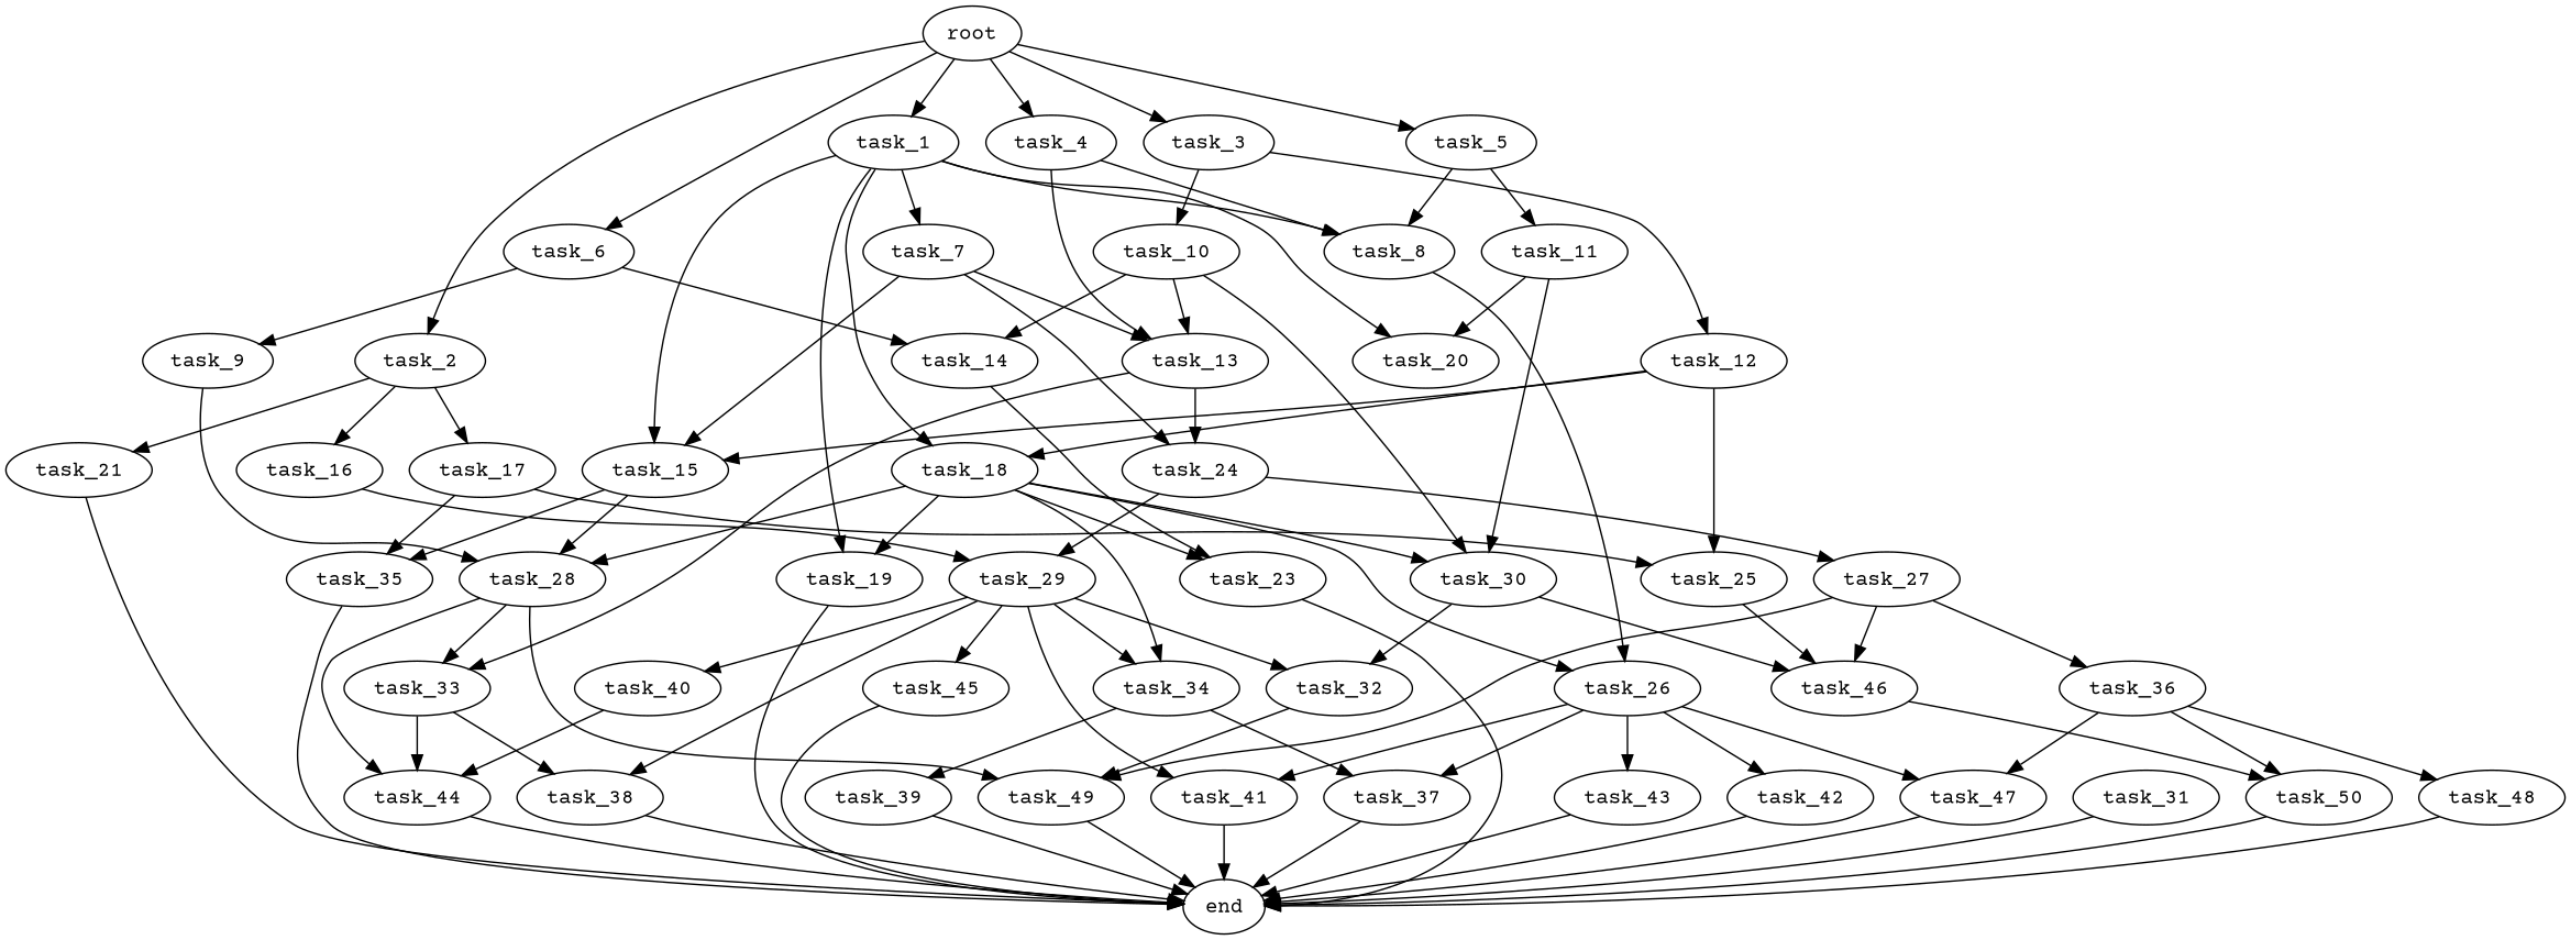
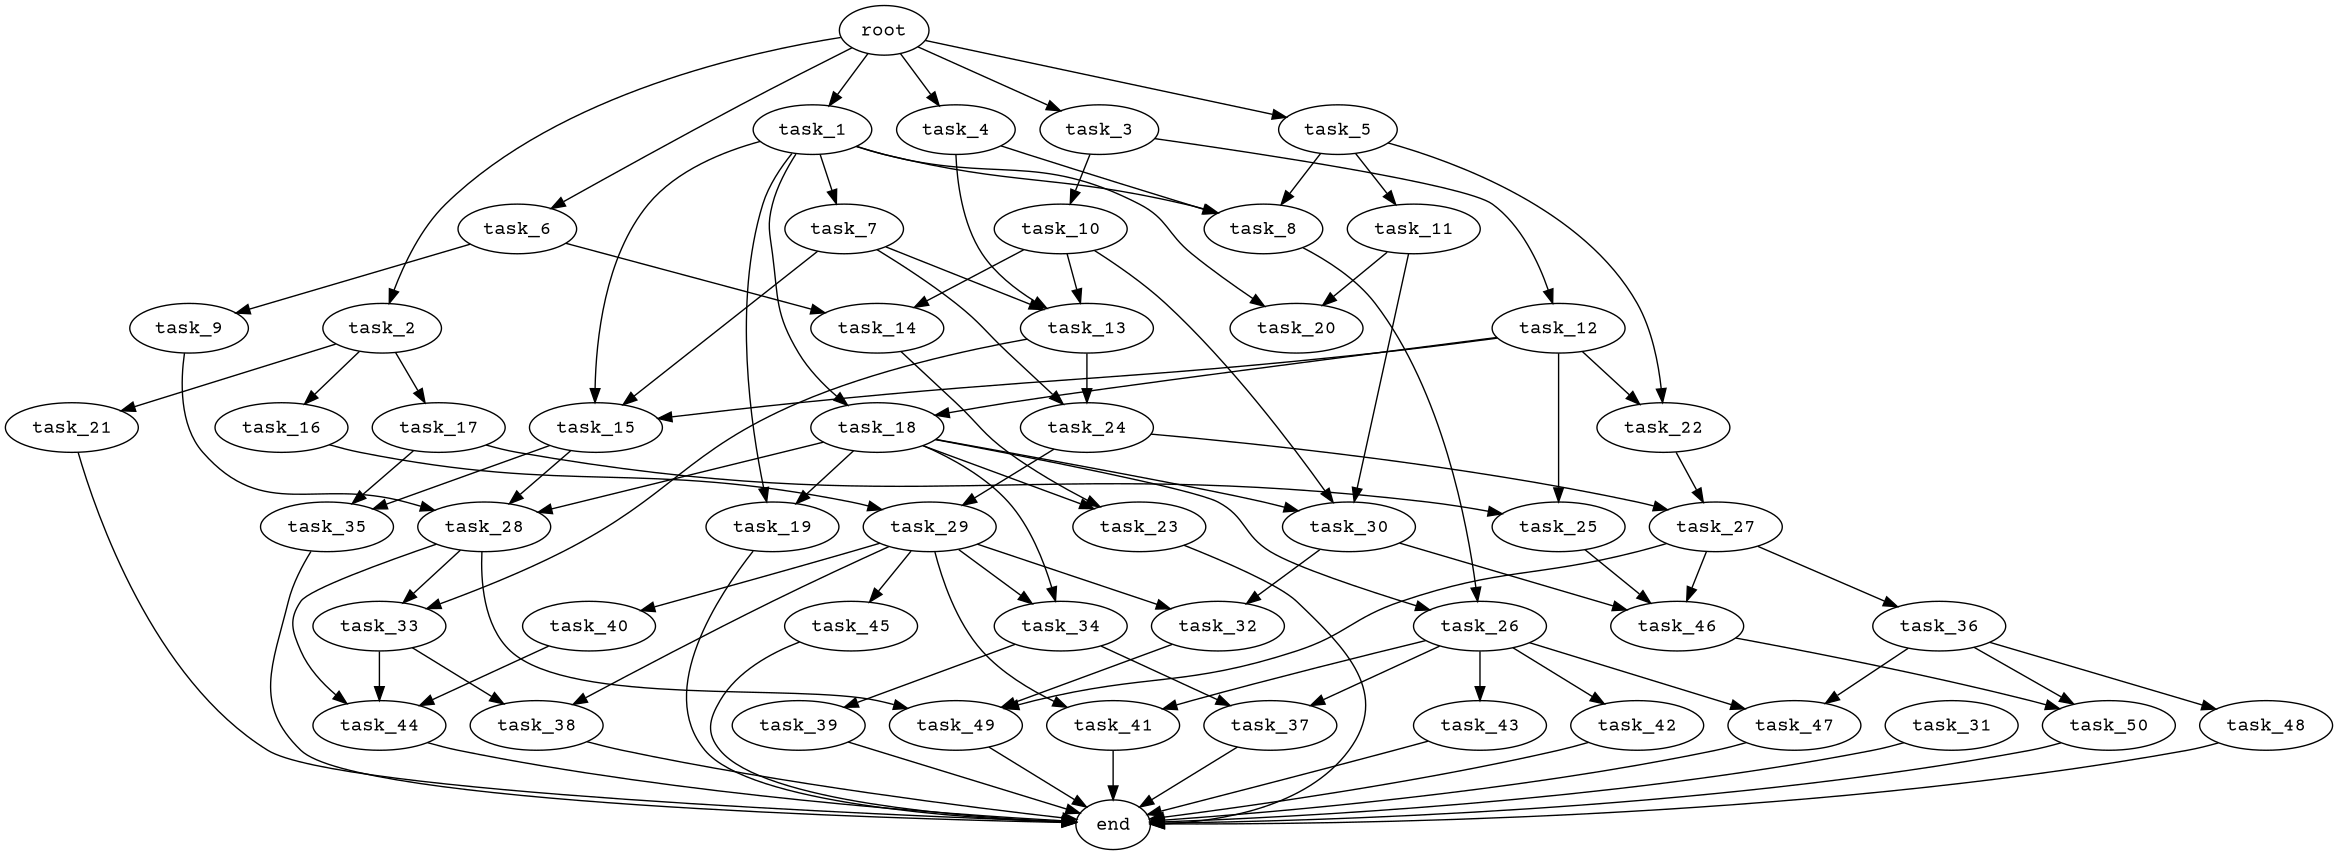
  digraph {
    fontname="Courier Prime"
    node [fontname="Courier Prime"]
    edge [fontname="Courier Prime"]
    root
    task_1
    task_2
    task_3
    task_4
    task_5
    task_6
    task_7
    task_8
    task_15
    task_18
    task_19
    task_20
    task_16
    task_17
    task_21
    task_10
    task_12
    task_13
    task_11
+   task_22
    task_9
    task_14
    task_24
    task_26
    task_28
    task_35
    task_30
    task_23
    task_34
    end
    task_29
    task_25
    task_33
    task_27
    task_49
    task_44
    task_46
    task_32
    task_38
    task_41
    task_40
    task_45
    task_37
    task_42
    task_43
    task_47
    task_39
    task_31
    task_36
    task_50
    task_48
    root -> task_1
    root -> task_2
    root -> task_3
    root -> task_4
    root -> task_5
    root -> task_6
    task_1 -> task_7
    task_1 -> task_8
    task_1 -> task_15
    task_1 -> task_18
    task_1 -> task_19
    task_1 -> task_20
    task_2 -> task_16
    task_2 -> task_17
    task_2 -> task_21
    task_3 -> task_10
    task_3 -> task_12
    task_4 -> task_8
    task_4 -> task_13
    task_5 -> task_8
    task_5 -> task_11
+   task_5 -> task_22
    task_6 -> task_9
    task_6 -> task_14
    task_7 -> task_15
    task_7 -> task_13
    task_7 -> task_24
    task_8 -> task_26
    task_15 -> task_28
    task_15 -> task_35
    task_18 -> task_19
    task_18 -> task_26
    task_18 -> task_28
    task_18 -> task_30
    task_18 -> task_23
    task_18 -> task_34
    task_19 -> end
    task_16 -> task_29
    task_17 -> task_35
    task_17 -> task_25
    task_21 -> end
    task_10 -> task_13
    task_10 -> task_14
    task_10 -> task_30
    task_12 -> task_15
    task_12 -> task_18
+   task_12 -> task_22
    task_12 -> task_25
    task_13 -> task_24
    task_13 -> task_33
    task_11 -> task_20
    task_11 -> task_30
+   task_22 -> task_27
    task_9 -> task_28
    task_14 -> task_23
    task_24 -> task_29
    task_24 -> task_27
    task_26 -> task_41
    task_26 -> task_37
    task_26 -> task_42
    task_26 -> task_43
    task_26 -> task_47
    task_28 -> task_33
    task_28 -> task_49
    task_28 -> task_44
    task_35 -> end
    task_30 -> task_46
    task_30 -> task_32
    task_23 -> end
    task_34 -> task_37
    task_34 -> task_39
    task_29 -> task_34
    task_29 -> task_32
    task_29 -> task_38
    task_29 -> task_41
    task_29 -> task_40
    task_29 -> task_45
    task_25 -> task_46
    task_33 -> task_44
    task_33 -> task_38
    task_27 -> task_49
    task_27 -> task_46
    task_27 -> task_36
    task_49 -> end
    task_44 -> end
    task_46 -> task_50
    task_32 -> task_49
    task_38 -> end
    task_41 -> end
    task_40 -> task_44
    task_45 -> end
    task_37 -> end
    task_42 -> end
    task_43 -> end
    task_47 -> end
    task_39 -> end
    task_31 -> end
    task_36 -> task_47
    task_36 -> task_50
    task_36 -> task_48
    task_50 -> end
    task_48 -> end
  }
